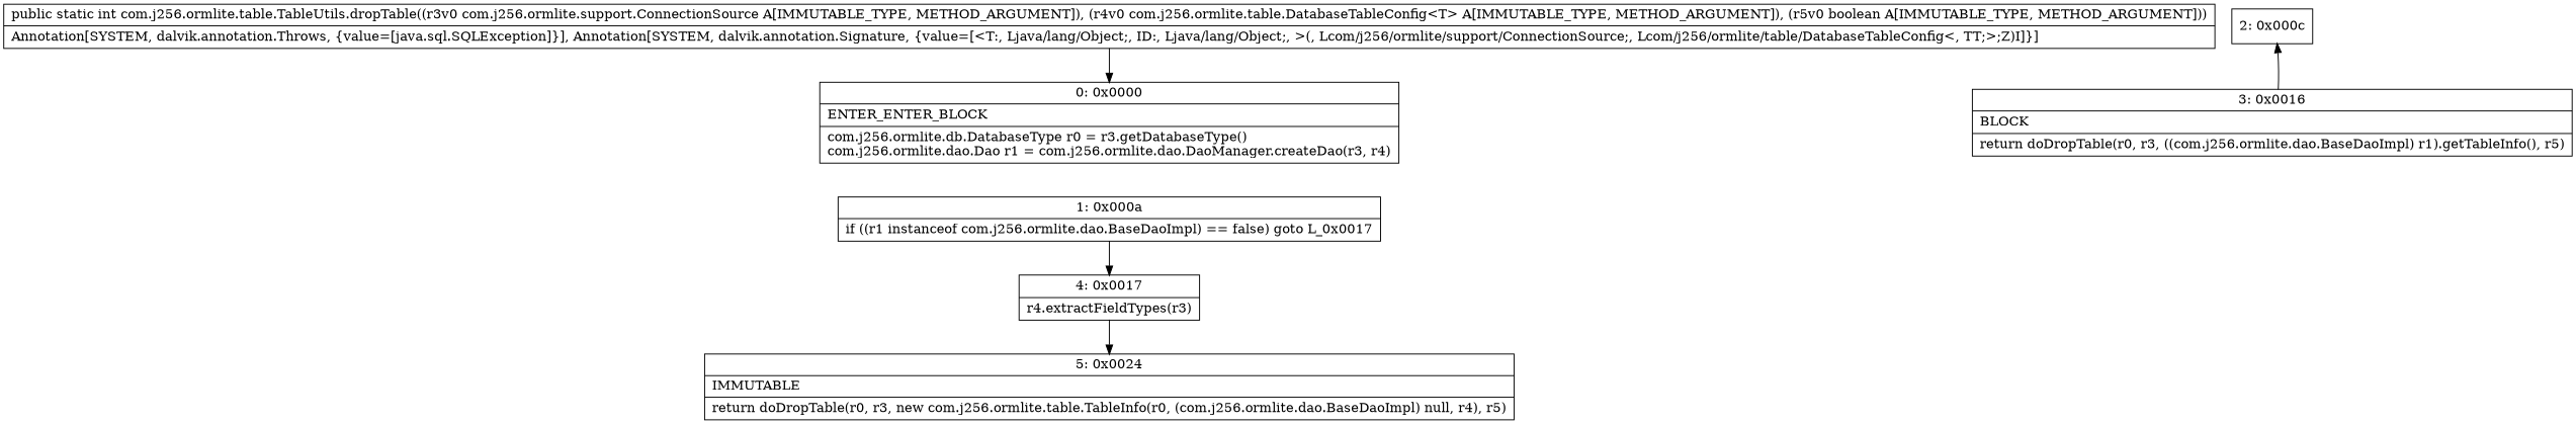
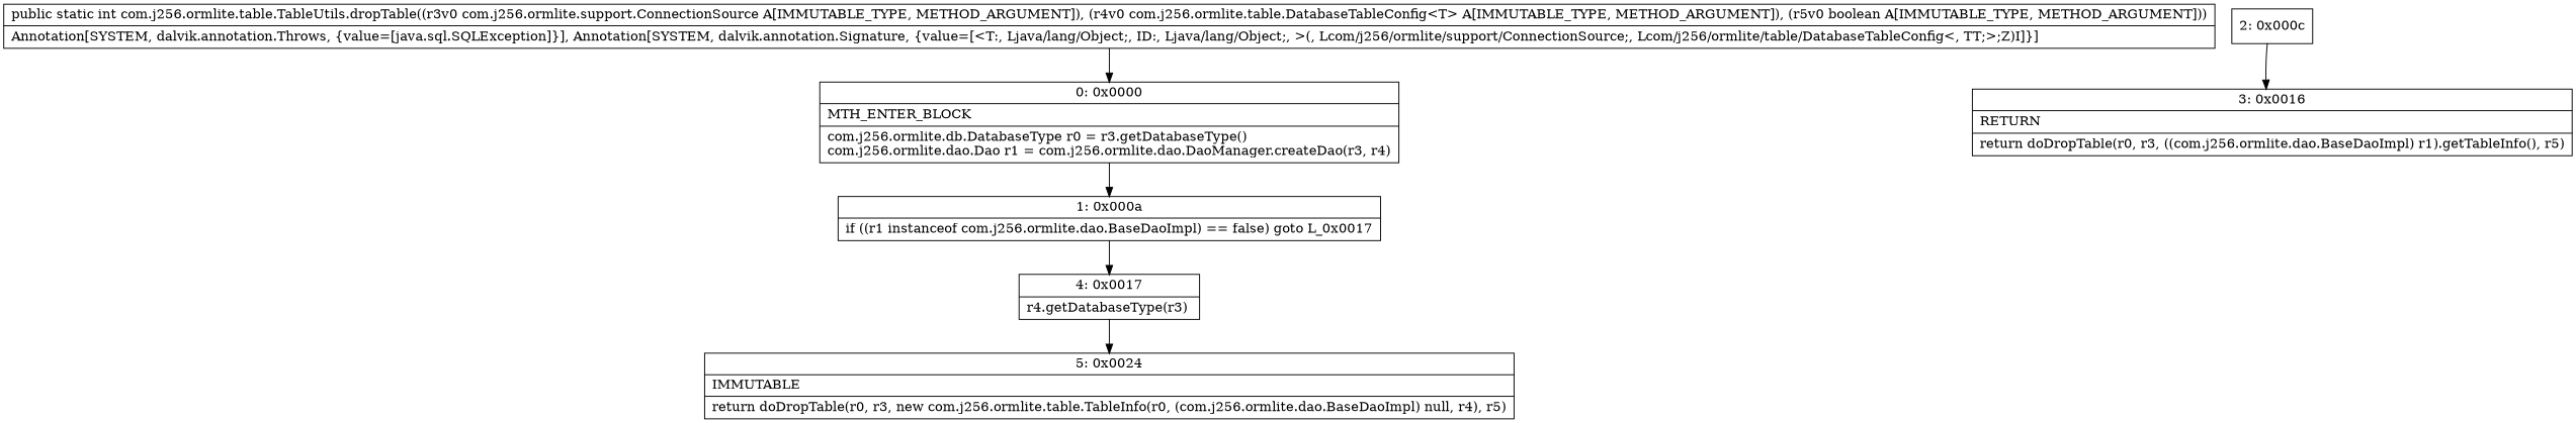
  digraph {
    node [shape=record]
-   n1 [label="{0\:\ 0x0000|ENTER_ENTER_BLOCK\l|com.j256.ormlite.db.DatabaseType r0 = r3.getDatabaseType()\lcom.j256.ormlite.dao.Dao r1 = com.j256.ormlite.dao.DaoManager.createDao(r3, r4)\l}"]
+   n1 [label="{0\:\ 0x0000|MTH_ENTER_BLOCK\l|com.j256.ormlite.db.DatabaseType r0 = r3.getDatabaseType()\lcom.j256.ormlite.dao.Dao r1 = com.j256.ormlite.dao.DaoManager.createDao(r3, r4)\l}"]
    n2 [label="{1\:\ 0x000a|if ((r1 instanceof com.j256.ormlite.dao.BaseDaoImpl) == false) goto L_0x0017\l}"]
-   n3 [label="{4\:\ 0x0017|r4.extractFieldTypes(r3)\l}"]
+   n3 [label="{4\:\ 0x0017|r4.getDatabaseType(r3)\l}"]
    n4 [label="{2\:\ 0x000c}"]
-   n5 [label="{3\:\ 0x0016|BLOCK\l|return doDropTable(r0, r3, ((com.j256.ormlite.dao.BaseDaoImpl) r1).getTableInfo(), r5)\l}"]
+   n5 [label="{3\:\ 0x0016|RETURN\l|return doDropTable(r0, r3, ((com.j256.ormlite.dao.BaseDaoImpl) r1).getTableInfo(), r5)\l}"]
    n6 [label="{5\:\ 0x0024|IMMUTABLE\l|return doDropTable(r0, r3, new com.j256.ormlite.table.TableInfo(r0, (com.j256.ormlite.dao.BaseDaoImpl) null, r4), r5)\l}"]
    n7 [label="{public static int com.j256.ormlite.table.TableUtils.dropTable((r3v0 com.j256.ormlite.support.ConnectionSource A[IMMUTABLE_TYPE, METHOD_ARGUMENT]), (r4v0 com.j256.ormlite.table.DatabaseTableConfig\<T\> A[IMMUTABLE_TYPE, METHOD_ARGUMENT]), (r5v0 boolean A[IMMUTABLE_TYPE, METHOD_ARGUMENT]))  | Annotation[SYSTEM, dalvik.annotation.Throws, \{value=[java.sql.SQLException]\}], Annotation[SYSTEM, dalvik.annotation.Signature, \{value=[\<T:, Ljava\/lang\/Object;, ID:, Ljava\/lang\/Object;, \>(, Lcom\/j256\/ormlite\/support\/ConnectionSource;, Lcom\/j256\/ormlite\/table\/DatabaseTableConfig\<, TT;\>;Z)I]\}]\l}"]
+   n1 -> n2
    n2 -> n3
    n3 -> n6
-   n5 -> n4
+   n4 -> n5
    n7 -> n1
  }
